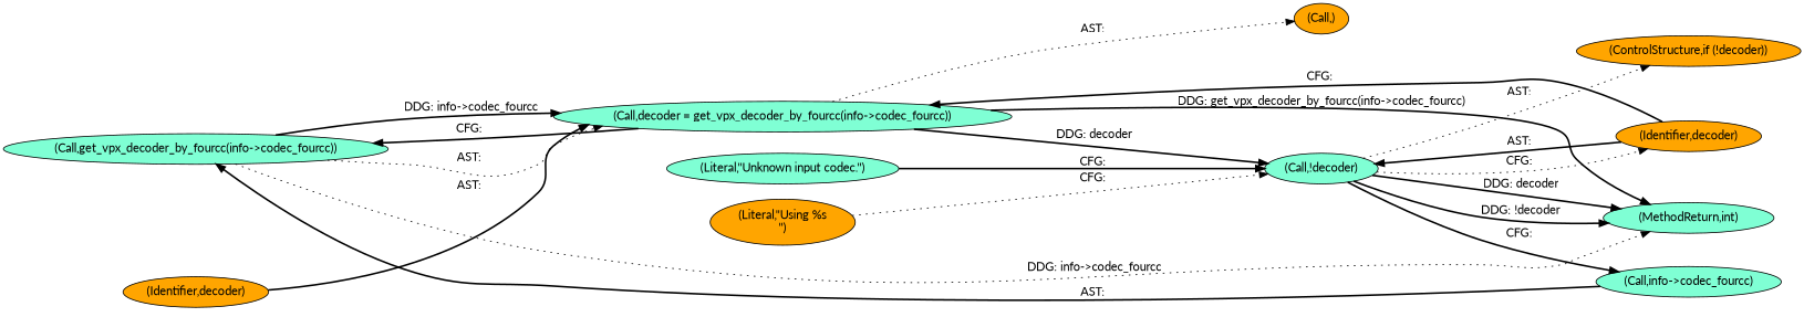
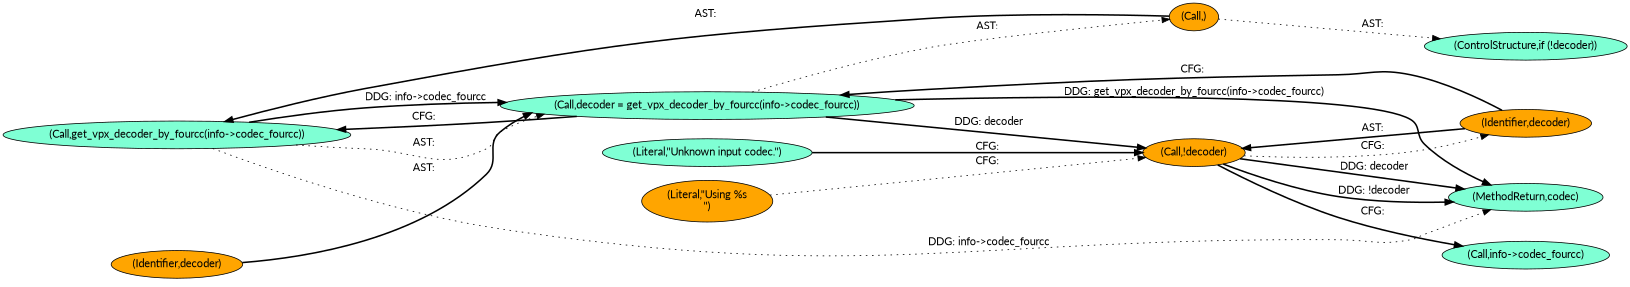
  digraph {
    fontname=Lato
    rankdir=LR
    node [fillcolor=aquamarine fontname=Lato style=filled]
    edge [fontname=Lato style=bold]
    n1 [label="(Call,get_vpx_decoder_by_fourcc(info->codec_fourcc))"]
    n2 [label="(Call,decoder = get_vpx_decoder_by_fourcc(info->codec_fourcc))"]
-   n3 [label="(MethodReturn,int)"]
-   n4 [label="(Call,!decoder)"]
+   n3 [label="(MethodReturn,codec)"]
+   n4 [fillcolor=orange label="(Call,!decoder)"]
    n5 [fillcolor=orange label="(Call,)"]
    n6 [label="(Call,info->codec_fourcc)"]
    n7 [fillcolor=orange label="(Identifier,decoder)"]
-   n8 [fillcolor=orange label="(ControlStructure,if (!decoder))"]
+   n8 [label="(ControlStructure,if (!decoder))"]
    n9 [label="(Literal,\"Unknown input codec.\")"]
    n10 [fillcolor=orange label="(Literal,\"Using %s\n\")"]
    n11 [fillcolor=orange label="(Identifier,decoder)"]
    n1 -> n2 [label="AST: " style=dotted]
    n1 -> n2 [label="DDG: info->codec_fourcc"]
    n1 -> n3 [label="DDG: info->codec_fourcc" style=dotted]
    n2 -> n1 [label="CFG: "]
    n2 -> n3 [label="DDG: get_vpx_decoder_by_fourcc(info->codec_fourcc)"]
    n2 -> n4 [label="DDG: decoder"]
    n2 -> n5 [label="AST: " style=dotted]
    n4 -> n3 [label="DDG: decoder"]
    n4 -> n3 [label="DDG: !decoder"]
    n4 -> n6 [label="CFG: "]
    n4 -> n7 [label="CFG: " style=dotted]
-   n4 -> n8 [label="AST: " style=dotted]
-   n6 -> n1 [label="AST: "]
+   n5 -> n8 [label="AST: " style=dotted]
+   n5 -> n1 [label="AST: "]
    n7 -> n2 [label="CFG: "]
    n7 -> n4 [label="AST: "]
    n9 -> n4 [label="CFG: "]
    n10 -> n4 [label="CFG: " style=dotted]
    n11 -> n2 [label="AST: "]
  }
